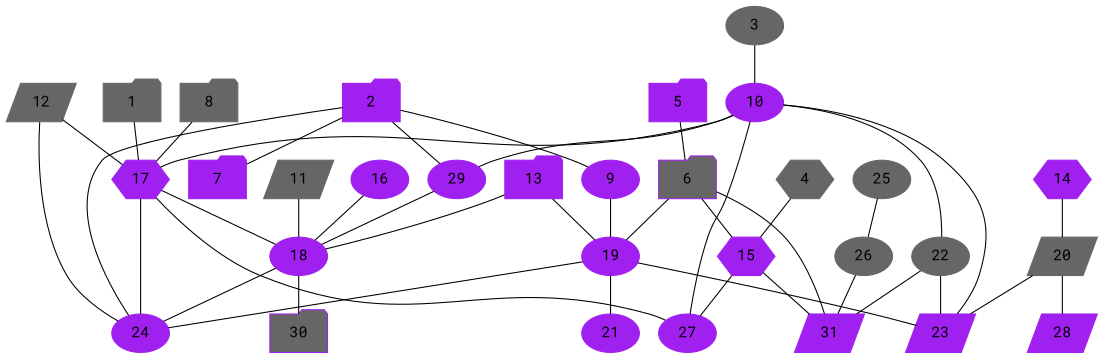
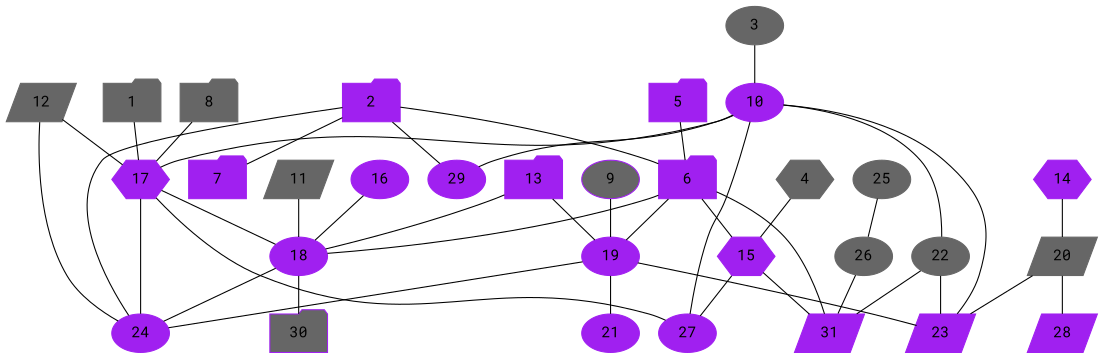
  graph {
    fontname="Roboto Mono"
    node [color=purple fontname="Roboto Mono" shape=ellipse style=filled]
    edge [fontname="Roboto Mono" weight=1.0]
    1 [color=gray40 shape=folder]
    17 [shape=hexagon]
    24
    18
    27
    2 [shape=folder]
-   6 [shape=folder fillcolor=gray40]
+   6 [shape=folder]
    7 [shape=folder]
    29
    15 [shape=hexagon]
    19
    31 [shape=parallelogram]
    3 [color=gray40]
    10
    22 [color=gray40]
    23 [shape=parallelogram]
    4 [color=gray40 shape=hexagon]
    5 [shape=folder]
    30 [fillcolor=gray40 shape=folder]
    21
    8 [color=gray40 shape=folder]
-   9
+   9 [fillcolor=gray40]
    11 [color=gray40 shape=parallelogram]
    12 [color=gray40 shape=parallelogram]
    13 [shape=folder]
    14 [shape=hexagon]
    20 [color=gray40 shape=parallelogram]
    28 [shape=parallelogram]
    16
    25 [color=gray40]
    26 [color=gray40]
    1 -- 17
    17 -- 24
    17 -- 18 [weight=2.0]
    17 -- 27
    18 -- 24 [weight=2.0]
    18 -- 30
    2 -- 24 [weight=2.0]
-   2 -- 9
+   2 -- 6
    2 -- 7
    2 -- 29
-   29 -- 18
+   6 -- 18
    6 -- 15
    6 -- 19
    6 -- 31
    15 -- 27
    15 -- 31
    19 -- 24 [weight=2.0]
    19 -- 23 [weight=2.0]
    19 -- 21
    3 -- 10
    10 -- 17
    10 -- 27
    10 -- 29
    10 -- 22
    10 -- 23
    22 -- 31
    22 -- 23
    4 -- 15
    5 -- 6
    8 -- 17
    9 -- 19
    11 -- 18
    12 -- 17
    12 -- 24 [weight=2.0]
    13 -- 18
    13 -- 19
    14 -- 20
    20 -- 23
    20 -- 28
    16 -- 18
    25 -- 26
    26 -- 31
  }
